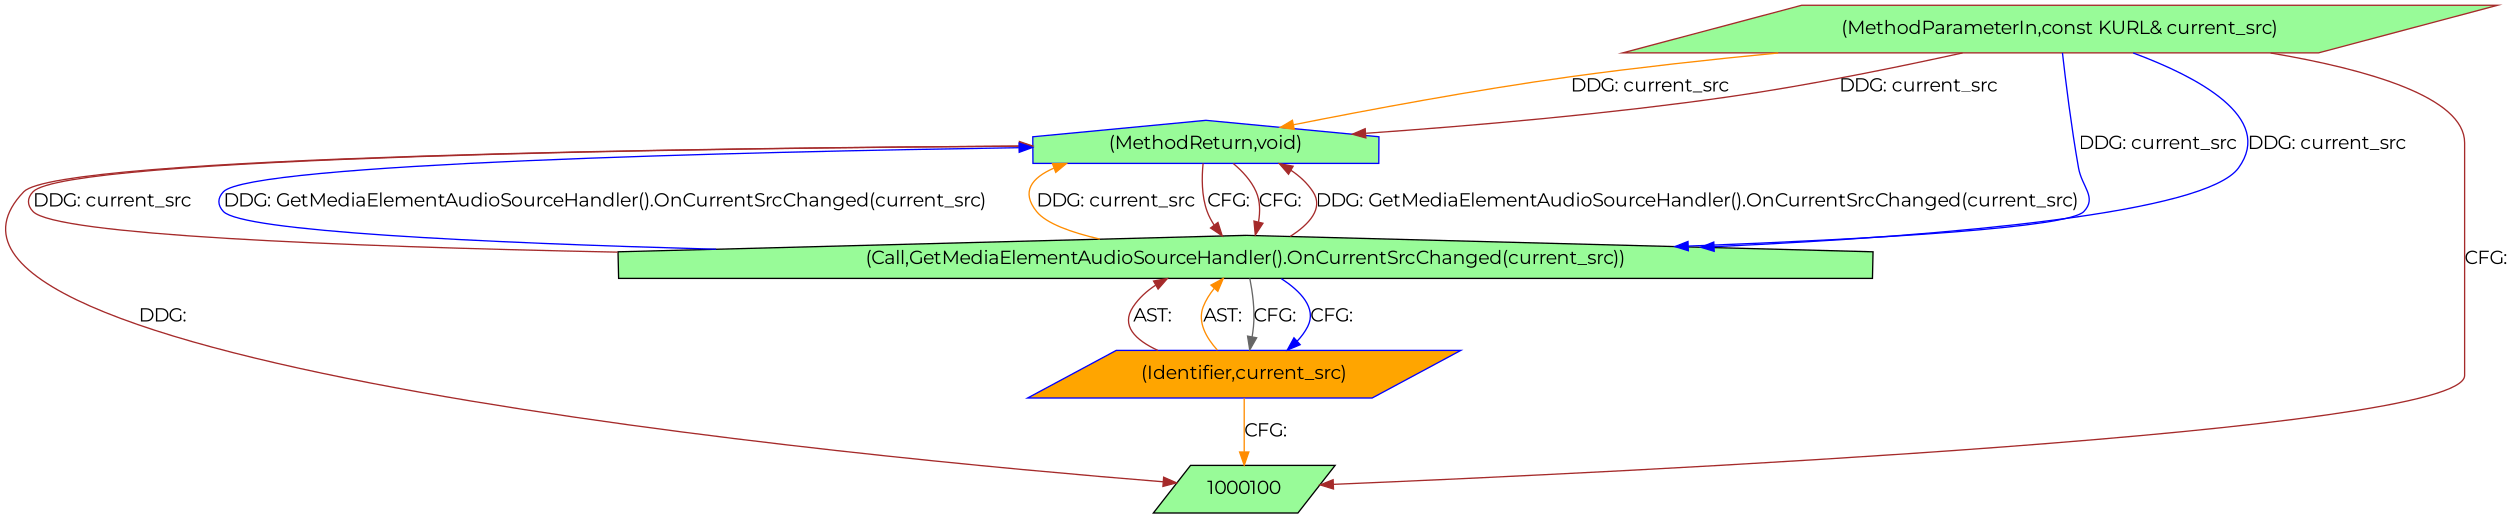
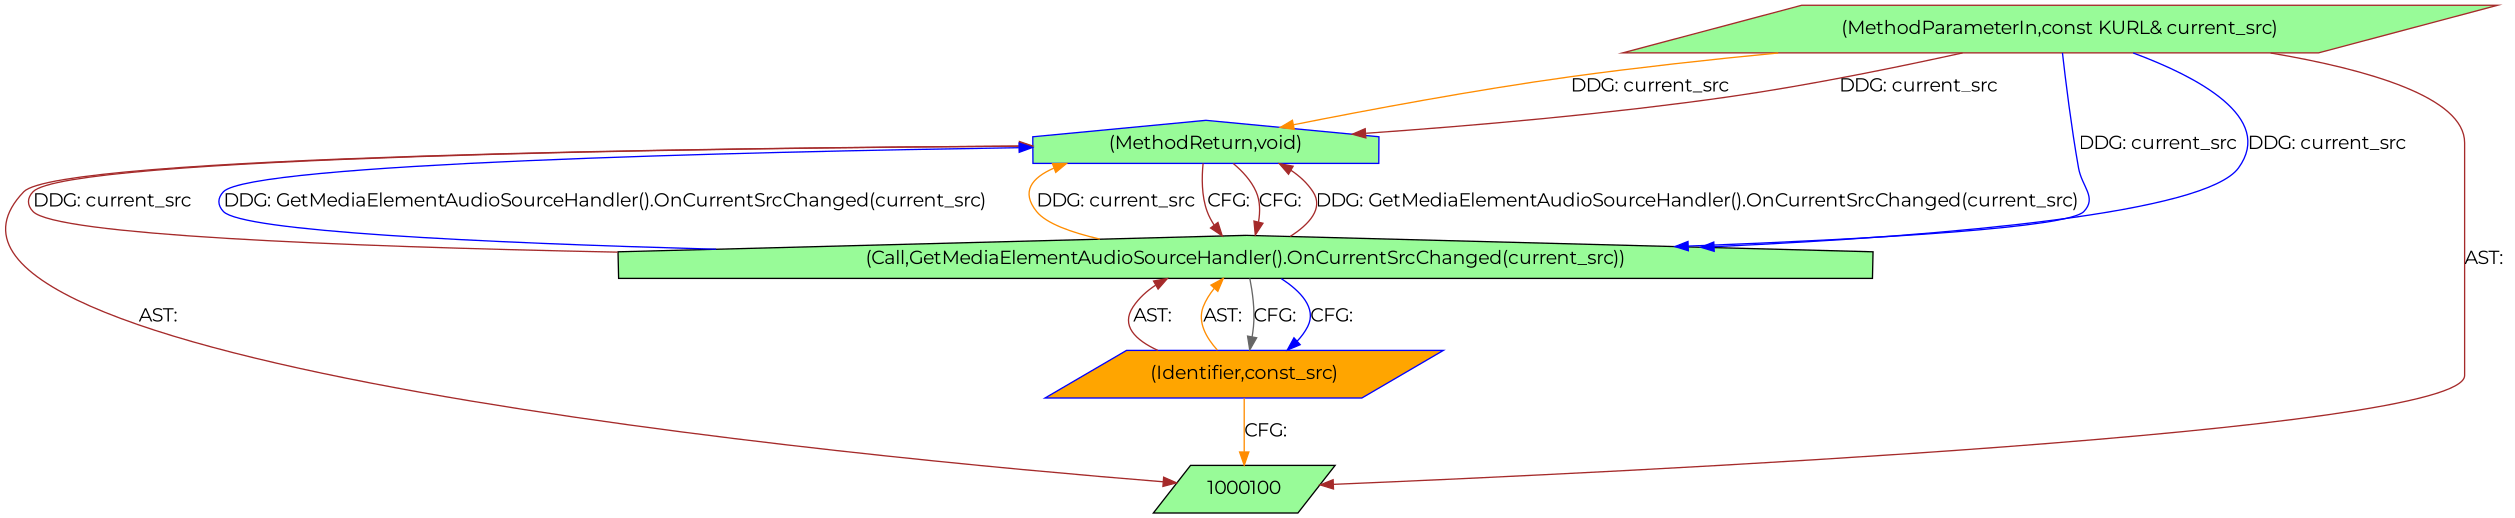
  digraph {
    fontname=Montserrat
    node [color=blue fillcolor=palegreen fontname=Montserrat shape=parallelogram style=filled]
    edge [color=brown fontname=Montserrat]
    n1 [label="(MethodReturn,void)" shape=house]
    n2 [color=black label="(Call,GetMediaElementAudioSourceHandler().OnCurrentSrcChanged(current_src))" shape=house]
    1000100 [color=black]
-   n4 [fillcolor=orange label="(Identifier,current_src)"]
+   n4 [fillcolor=orange label="(Identifier,const_src)"]
    n5 [color=brown label="(MethodParameterIn,const KURL& current_src)"]
    n1 -> n2 [label="CFG: "]
    n1 -> n2 [label="CFG: "]
-   n1 -> 1000100 [label="DDG: "]
+   n1 -> 1000100 [label="AST: "]
    n2 -> n1 [label="DDG: GetMediaElementAudioSourceHandler().OnCurrentSrcChanged(current_src)"]
    n2 -> n1 [label="DDG: current_src"]
    n2 -> n1 [color=blue label="DDG: GetMediaElementAudioSourceHandler().OnCurrentSrcChanged(current_src)"]
    n2 -> n1 [color=darkorange label="DDG: current_src"]
    n2 -> n4 [color=gray40 label="CFG: "]
    n2 -> n4 [color=blue label="CFG: "]
    n4 -> n2 [label="AST: "]
    n4 -> n2 [color=darkorange label="AST: "]
    n4 -> 1000100 [color=darkorange label="CFG: "]
    n5 -> n1 [color=darkorange label="DDG: current_src"]
    n5 -> n1 [label="DDG: current_src"]
    n5 -> n2 [color=blue label="DDG: current_src"]
    n5 -> n2 [color=blue label="DDG: current_src"]
-   n5 -> 1000100 [label="CFG: "]
+   n5 -> 1000100 [label="AST: "]
  }
